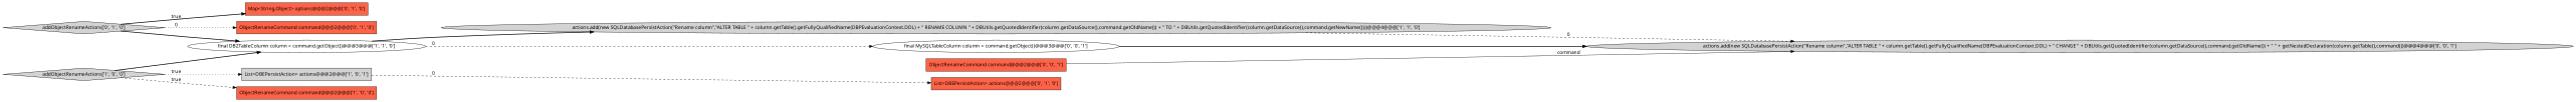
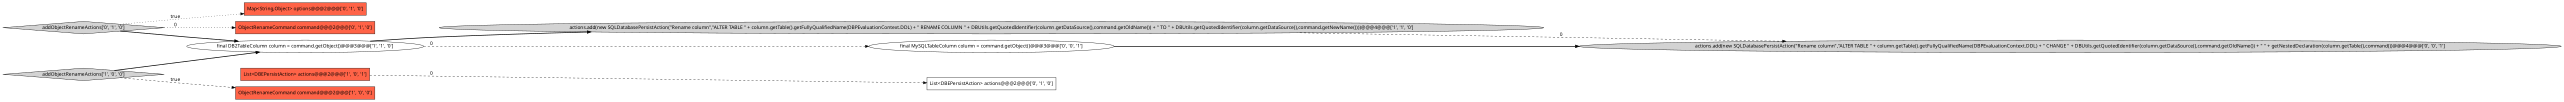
  digraph {
    fontname="Noto Sans"
    rankdir=LR
    node [fillcolor=tomato fontname="Noto Sans" shape=box style=filled]
    edge [fontname="Noto Sans" style=dashed]
    n1 [label="Map<String,Object> options@@@2@@@['0', '1', '0']"]
-   n2 [fillcolor=lightgray label="List<DBEPersistAction> actions@@@2@@@['1', '0', '1']"]
-   n3 [label="List<DBEPersistAction> actions@@@2@@@['0', '1', '0']"]
+   n2 [label="List<DBEPersistAction> actions@@@2@@@['1', '0', '1']"]
+   n3 [fillcolor=white label="List<DBEPersistAction> actions@@@2@@@['0', '1', '0']"]
    n4 [fillcolor=lightgray label="actions.add(new SQLDatabasePersistAction(\"Rename column\",\"ALTER TABLE \" + column.getTable().getFullyQualifiedName(DBPEvaluationContext.DDL) + \" CHANGE \" + DBUtils.getQuotedIdentifier(column.getDataSource(),command.getOldName()) + \" \" + getNestedDeclaration(column.getTable(),command)))@@@4@@@['0', '0', '1']" shape=ellipse]
-   n5 [label="ObjectRenameCommand command@@@2@@@['0', '0', '1']"]
    n6 [fillcolor=white label="final MySQLTableColumn column = command.getObject()@@@3@@@['0', '0', '1']" shape=ellipse]
    n7 [fillcolor=lightgray label="actions.add(new SQLDatabasePersistAction(\"Rename column\",\"ALTER TABLE \" + column.getTable().getFullyQualifiedName(DBPEvaluationContext.DDL) + \" RENAME COLUMN \" + DBUtils.getQuotedIdentifier(column.getDataSource(),command.getOldName()) + \" TO \" + DBUtils.getQuotedIdentifier(column.getDataSource(),command.getNewName())))@@@4@@@['1', '1', '0']" shape=ellipse]
    n8 [fillcolor=lightgray label="addObjectRenameActions['1', '0', '0']" shape=diamond]
    n9 [label="ObjectRenameCommand command@@@2@@@['1', '0', '0']"]
    n10 [fillcolor=white label="final DB2TableColumn column = command.getObject()@@@3@@@['1', '1', '0']" shape=ellipse]
    n11 [fillcolor=lightgray label="addObjectRenameActions['0', '1', '0']" shape=diamond]
    n12 [label="ObjectRenameCommand command@@@2@@@['0', '1', '0']"]
    n2 -> n3 [label=0]
-   n5 -> n4 [label=command style=solid]
    n6 -> n4 [style=bold]
    n7 -> n4 [label=0]
-   n8 -> n2 [label=true style=dotted]
    n8 -> n9 [label=true]
    n8 -> n10 [style=bold]
    n10 -> n6 [label=0]
    n10 -> n7 [style=bold]
-   n11 -> n1 [label=true style=bold]
+   n11 -> n1 [label=true style=dotted]
    n11 -> n10 [style=bold]
    n11 -> n12 [label=0 style=dotted]
  }
